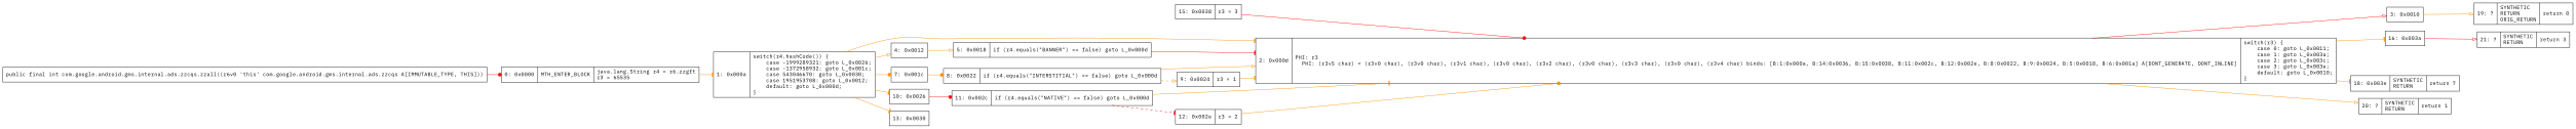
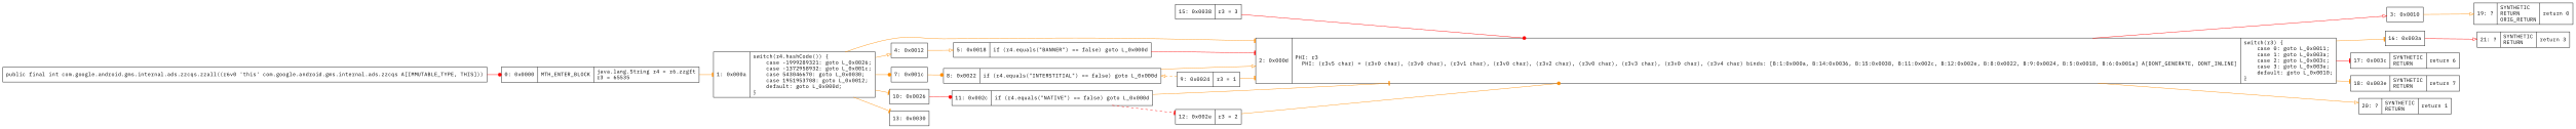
  digraph {
    fontname="IBM Plex Mono"
    rankdir=LR
    node [fontname="IBM Plex Mono" shape=record]
    edge [arrowhead=tee color=darkorange fontname="IBM Plex Mono"]
    n1 [label="{0\:\ 0x0000|MTH_ENTER_BLOCK\l|java.lang.String r4 = r6.zzgft\lr3 = 65535\l}"]
    n2 [label="{1\:\ 0x000a|switch(r4.hashCode()) \{\l    case \-1999289321: goto L_0x0026;\l    case \-1372958932: goto L_0x001c;\l    case 543046670: goto L_0x0030;\l    case 1951953708: goto L_0x0012;\l    default: goto L_0x000d;\l\}\l}"]
    n3 [label="{2\:\ 0x000d|PHI: r3 \l  PHI: (r3v5 char) = (r3v0 char), (r3v0 char), (r3v1 char), (r3v0 char), (r3v2 char), (r3v0 char), (r3v3 char), (r3v0 char), (r3v4 char) binds: [B:1:0x000a, B:14:0x0036, B:15:0x0038, B:11:0x002c, B:12:0x002e, B:8:0x0022, B:9:0x0024, B:5:0x0018, B:6:0x001a] A[DONT_GENERATE, DONT_INLINE]\l|switch(r3) \{\l    case 0: goto L_0x0011;\l    case 1: goto L_0x003a;\l    case 2: goto L_0x003c;\l    case 3: goto L_0x003e;\l    default: goto L_0x0010;\l\}\l}"]
    n4 [label="{4\:\ 0x0012}"]
    n5 [label="{7\:\ 0x001c}"]
    n6 [label="{10\:\ 0x0026}"]
    n7 [label="{13\:\ 0x0030}"]
    n8 [label="{3\:\ 0x0010}"]
    n9 [label="{16\:\ 0x003a}"]
+   n10 [label="{17\:\ 0x003c|SYNTHETIC\lRETURN\l|return 6\l}"]
    n11 [label="{18\:\ 0x003e|SYNTHETIC\lRETURN\l|return 7\l}"]
    n12 [label="{20\:\ ?|SYNTHETIC\lRETURN\l|return 1\l}"]
    n13 [label="{5\:\ 0x0018|if (r4.equals(\"BANNER\") == false) goto L_0x000d\l}"]
    n14 [label="{8\:\ 0x0022|if (r4.equals(\"INTERSTITIAL\") == false) goto L_0x000d\l}"]
    n15 [label="{11\:\ 0x002c|if (r4.equals(\"NATIVE\") == false) goto L_0x000d\l}"]
    n16 [label="{19\:\ ?|SYNTHETIC\lRETURN\lORIG_RETURN\l|return 0\l}"]
    n17 [label="{21\:\ ?|SYNTHETIC\lRETURN\l|return 3\l}"]
    n18 [label="{9\:\ 0x0024|r3 = 1\l}"]
    n19 [label="{12\:\ 0x002e|r3 = 2\l}"]
    n20 [label="{15\:\ 0x0038|r3 = 3\l}"]
    n21 [label="{public final int com.google.android.gms.internal.ads.zzcqs.zzall((r6v0 'this' com.google.android.gms.internal.ads.zzcqs A[IMMUTABLE_TYPE, THIS])) }"]
    n1 -> n2
    n2 -> n3
    n2 -> n4 [arrowhead=onormal]
    n2 -> n5 [arrowhead=dot]
    n2 -> n6
    n2 -> n7
    n3 -> n8 [arrowhead=onormal color=red]
    n3 -> n9
+   n3 -> n10 [color=red]
    n3 -> n11
    n3 -> n12 [arrowhead=onormal]
    n4 -> n13 [arrowhead=onormal]
    n5 -> n14 [arrowhead=dot]
    n6 -> n15 [arrowhead=dot color=red]
    n8 -> n16 [arrowhead=onormal]
    n9 -> n17 [arrowhead=onormal color=red]
    n13 -> n3 [color=red]
    n14 -> n3 [arrowhead=onormal]
-   n14 -> n18 [arrowhead=onormal style=dashed]
+   n18 -> n14 [arrowhead=onormal style=dashed]
    n15 -> n3
    n15 -> n19 [color=red style=dashed]
    n18 -> n3
    n19 -> n3 [arrowhead=dot]
    n20 -> n3 [arrowhead=dot color=red]
    n21 -> n1 [arrowhead=dot color=red]
  }
